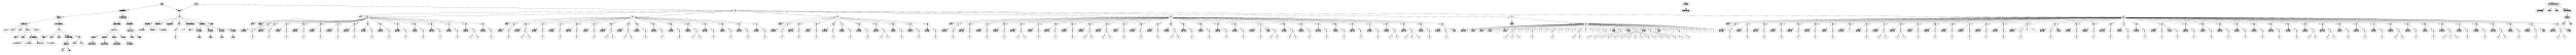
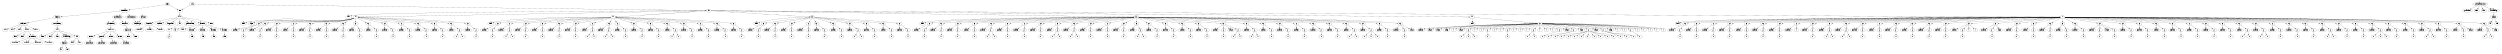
  digraph {
    n1 [label=TEI]
    n2 [label=teiHeader]
    n3 [label=text]
    n4 [label=fileDesc]
    n5 [label=profileDesc]
+   n6 [label=revisionDesc]
    n7 [label=front]
    n8 [label=titleStmt]
    n9 [label=sourceDesc]
    n10 [label=particDesc]
    n11 [label=textClass]
    n12 [label=listChange]
    n13 [label=title]
    n14 [label=title]
    n15 [label=title]
    n16 [label=author]
    n17 [label=editor]
    n18 [label=publicationStmt]
    n19 [label=publisher]
    n20 [label=idno]
    n21 [label=idno]
    n22 [label=availability]
    n23 [label=bibl]
    n24 [label=idno]
    n25 [label=idno]
    n26 [label=persName]
    n27 [label=forename]
    n28 [label=surname]
    n29 [label=nameLink]
    n30 [label=surname]
    n31 [label=licence]
    n32 [label=ab]
    n33 [label=ref]
    n34 [label=name]
    n35 [label=idno]
    n36 [label=idno]
    n37 [label=availability]
    n38 [label=bibl]
    n39 [label=licence]
    n40 [label=date]
    n41 [label=idno]
    n42 [label=ab]
    n43 [label=ref]
    n44 [label=listPerson]
    n45 [label=keywords]
    n46 [label=person]
    n47 [label=person]
    n48 [label=person]
    n49 [label=person]
    n50 [label=persName]
    n51 [label=persName]
    n52 [label=persName]
    n53 [label=persName]
    n54 [label=term]
    n55 [label=term]
    n56 [label=change]
    n57 [label=docTitle]
    n58 [label=docDate]
    n59 [label=docAuthor]
    n60 [label=div]
    n61 [label=performance]
    n62 [label=castList]
    n63 [label=note]
    n64 [label=body]
    n65 [label=div]
    n66 [label=titlePart]
    n67 [label=titlePart]
    n68 [label=titlePart]
    n69 [label=div]
    n70 [label=ab]
    n71 [label=head]
    n72 [label=castItem]
    n73 [label=castItem]
    n74 [label=castItem]
    n75 [label=castItem]
    n76 [label=p]
    n77 [label=role]
    n78 [label=role]
    n79 [label=role]
    n80 [label=role]
    n81 [label=head]
    n82 [label=div]
    n83 [label=div]
    n84 [label=div]
    n85 [label=div]
    n86 [label=div]
    n87 [label=div]
    n88 [label=head]
    n89 [label=stage]
    n90 [label=sp]
    n91 [label=sp]
    n92 [label=sp]
    n93 [label=sp]
    n94 [label=sp]
    n95 [label=sp]
    n96 [label=sp]
    n97 [label=sp]
    n98 [label=sp]
    n99 [label=sp]
    n100 [label=sp]
    n101 [label=sp]
    n102 [label=sp]
    n103 [label=sp]
    n104 [label=sp]
    n105 [label=head]
    n106 [label=sp]
    n107 [label=sp]
    n108 [label=sp]
    n109 [label=sp]
    n110 [label=sp]
    n111 [label=sp]
    n112 [label=sp]
    n113 [label=sp]
    n114 [label=sp]
    n115 [label=sp]
    n116 [label=sp]
    n117 [label=sp]
    n118 [label=sp]
    n119 [label=sp]
    n120 [label=sp]
    n121 [label=sp]
    n122 [label=head]
    n123 [label=sp]
    n124 [label=sp]
    n125 [label=sp]
    n126 [label=sp]
    n127 [label=sp]
    n128 [label=sp]
    n129 [label=sp]
    n130 [label=sp]
    n131 [label=sp]
    n132 [label=sp]
    n133 [label=head]
    n134 [label=sp]
    n135 [label=sp]
    n136 [label=sp]
    n137 [label=sp]
    n138 [label=sp]
    n139 [label=sp]
    n140 [label=sp]
    n141 [label=sp]
    n142 [label=sp]
    n143 [label=sp]
    n144 [label=sp]
    n145 [label=sp]
    n146 [label=sp]
    n147 [label=sp]
    n148 [label=sp]
    n149 [label=sp]
    n150 [label=sp]
    n151 [label=sp]
    n152 [label=sp]
    n153 [label=sp]
    n154 [label=sp]
    n155 [label=sp]
    n156 [label=sp]
    n157 [label=sp]
    n158 [label=sp]
    n159 [label=sp]
    n160 [label=sp]
    n161 [label=sp]
    n162 [label=sp]
    n163 [label=head]
    n164 [label=sp]
    n165 [label=head]
    n166 [label=sp]
    n167 [label=sp]
    n168 [label=sp]
    n169 [label=sp]
    n170 [label=sp]
    n171 [label=sp]
    n172 [label=sp]
    n173 [label=sp]
    n174 [label=sp]
    n175 [label=sp]
    n176 [label=sp]
    n177 [label=sp]
    n178 [label=sp]
    n179 [label=sp]
    n180 [label=sp]
    n181 [label=sp]
    n182 [label=sp]
    n183 [label=sp]
    n184 [label=sp]
    n185 [label=sp]
    n186 [label=sp]
    n187 [label=sp]
    n188 [label=sp]
    n189 [label=sp]
    n190 [label=sp]
    n191 [label=sp]
    n192 [label=sp]
    n193 [label=sp]
    n194 [label=sp]
    n195 [label=sp]
    n196 [label=sp]
    n197 [label=sp]
    n198 [label=sp]
    n199 [label=sp]
    n200 [label=sp]
    n201 [label=sp]
    n202 [label=sp]
    n203 [label=sp]
    n204 [label=sp]
    n205 [label=sp]
    n206 [label=sp]
    n207 [label=sp]
    n208 [label=sp]
    n209 [label=sp]
    n210 [label=sp]
    n211 [label=sp]
    n212 [label=sp]
    n213 [label=speaker]
    n214 [label=p]
    n215 [label=speaker]
    n216 [label=p]
    n217 [label=speaker]
    n218 [label=p]
    n219 [label=speaker]
    n220 [label=p]
    n221 [label=speaker]
    n222 [label=p]
    n223 [label=speaker]
    n224 [label=p]
    n225 [label=speaker]
    n226 [label=p]
    n227 [label=speaker]
    n228 [label=p]
    n229 [label=speaker]
    n230 [label=p]
    n231 [label=speaker]
    n232 [label=p]
    n233 [label=speaker]
    n234 [label=p]
    n235 [label=speaker]
    n236 [label=p]
    n237 [label=speaker]
    n238 [label=p]
    n239 [label=speaker]
    n240 [label=p]
    n241 [label=speaker]
    n242 [label=p]
    n243 [label=s]
    n244 [label=s]
    n245 [label=s]
    n246 [label=s]
    n247 [label=s]
    n248 [label=s]
    n249 [label=s]
    n250 [label=s]
    n251 [label=s]
    n252 [label=s]
    n253 [label=s]
    n254 [label=s]
    n255 [label=s]
    n256 [label=s]
    n257 [label=s]
    n258 [label=s]
    n259 [label=speaker]
    n260 [label=p]
    n261 [label=speaker]
    n262 [label=p]
    n263 [label=speaker]
    n264 [label=p]
    n265 [label=speaker]
    n266 [label=p]
    n267 [label=speaker]
    n268 [label=p]
    n269 [label=speaker]
    n270 [label=p]
    n271 [label=speaker]
    n272 [label=p]
    n273 [label=speaker]
    n274 [label=p]
    n275 [label=speaker]
    n276 [label=p]
    n277 [label=speaker]
    n278 [label=p]
    n279 [label=speaker]
    n280 [label=p]
    n281 [label=speaker]
    n282 [label=p]
    n283 [label=speaker]
    n284 [label=p]
    n285 [label=speaker]
    n286 [label=p]
    n287 [label=speaker]
    n288 [label=p]
    n289 [label=speaker]
    n290 [label=p]
    n291 [label=s]
    n292 [label=s]
    n293 [label=s]
    n294 [label=s]
    n295 [label=s]
    n296 [label=s]
    n297 [label=s]
    n298 [label=s]
    n299 [label=s]
    n300 [label=s]
    n301 [label=s]
    n302 [label=s]
    n303 [label=s]
    n304 [label=s]
    n305 [label=s]
    n306 [label=s]
    n307 [label=s]
    n308 [label=s]
    n309 [label=s]
    n310 [label=s]
    n311 [label=speaker]
    n312 [label=p]
    n313 [label=speaker]
    n314 [label=p]
    n315 [label=speaker]
    n316 [label=p]
    n317 [label=speaker]
    n318 [label=p]
    n319 [label=speaker]
    n320 [label=p]
    n321 [label=speaker]
    n322 [label=p]
    n323 [label=speaker]
    n324 [label=p]
    n325 [label=speaker]
    n326 [label=p]
    n327 [label=speaker]
    n328 [label=p]
    n329 [label=speaker]
    n330 [label=p]
    n331 [label=s]
    n332 [label=s]
    n333 [label=s]
    n334 [label=s]
    n335 [label=s]
    n336 [label=s]
    n337 [label=s]
    n338 [label=s]
    n339 [label=s]
    n340 [label=s]
    n341 [label=s]
    n342 [label=speaker]
    n343 [label=p]
    n344 [label=speaker]
    n345 [label=p]
    n346 [label=speaker]
    n347 [label=p]
    n348 [label=speaker]
    n349 [label=p]
    n350 [label=speaker]
    n351 [label=p]
    n352 [label=speaker]
    n353 [label=p]
    n354 [label=speaker]
    n355 [label=p]
    n356 [label=speaker]
    n357 [label=p]
    n358 [label=speaker]
    n359 [label=p]
    n360 [label=speaker]
    n361 [label=p]
    n362 [label=speaker]
    n363 [label=p]
    n364 [label=speaker]
    n365 [label=p]
    n366 [label=speaker]
    n367 [label=p]
    n368 [label=speaker]
    n369 [label=p]
    n370 [label=speaker]
    n371 [label=p]
    n372 [label=speaker]
    n373 [label=p]
    n374 [label=speaker]
    n375 [label=p]
    n376 [label=speaker]
    n377 [label=p]
    n378 [label=speaker]
    n379 [label=p]
    n380 [label=stage]
    n381 [label=p]
    n382 [label=speaker]
    n383 [label=p]
    n384 [label=speaker]
    n385 [label=p]
    n386 [label=speaker]
    n387 [label=p]
    n388 [label=speaker]
    n389 [label=p]
    n390 [label=speaker]
    n391 [label=p]
    n392 [label=speaker]
    n393 [label=p]
    n394 [label=speaker]
    n395 [label=p]
    n396 [label=speaker]
    n397 [label=p]
    n398 [label=speaker]
    n399 [label=p]
    n400 [label=speaker]
    n401 [label=p]
    n402 [label=stage]
    n403 [label=s]
    n404 [label=s]
    n405 [label=s]
    n406 [label=s]
    n407 [label=s]
    n408 [label=s]
    n409 [label=s]
    n410 [label=s]
    n411 [label=s]
    n412 [label=s]
    n413 [label=s]
    n414 [label=s]
    n415 [label=s]
    n416 [label=s]
    n417 [label=s]
    n418 [label=s]
    n419 [label=s]
    n420 [label=s]
    n421 [label=s]
    n422 [label=s]
    n423 [label=s]
    n424 [label=s]
    n425 [label=s]
    n426 [label=s]
    n427 [label=s]
    n428 [label=s]
    n429 [label=s]
    n430 [label=s]
    n431 [label=s]
    n432 [label=s]
    n433 [label=s]
    n434 [label=s]
    n435 [label=s]
    n436 [label=s]
    n437 [label=s]
    n438 [label=s]
    n439 [label=s]
    n440 [label=s]
    n441 [label=s]
    n442 [label=speaker]
    n443 [label=stage]
    n444 [label=stage]
    n445 [label=stage]
    n446 [label=l]
    n447 [label=stage]
    n448 [label=p]
    n449 [label=l]
    n450 [label=l]
    n451 [label=p]
    n452 [label=l]
    n453 [label=l]
    n454 [label=p]
    n455 [label=l]
    n456 [label=l]
    n457 [label=l]
    n458 [label=p]
    n459 [label=l]
    n460 [label=l]
    n461 [label=l]
    n462 [label=p]
    n463 [label=stage]
    n464 [label=p]
    n465 [label=stage]
    n466 [label=p]
    n467 [label=stage]
    n468 [label=p]
    n469 [label=stage]
    n470 [label=l]
    n471 [label=l]
    n472 [label=p]
    n473 [label=l]
    n474 [label=l]
    n475 [label=l]
    n476 [label=l]
    n477 [label=l]
    n478 [label=s]
    n479 [label=s]
    n480 [label=s]
    n481 [label=s]
    n482 [label=s]
    n483 [label=s]
    n484 [label=s]
    n485 [label=s]
    n486 [label=s]
    n487 [label=s]
    n488 [label=s]
    n489 [label=s]
    n490 [label=s]
    n491 [label=s]
    n492 [label=s]
    n493 [label=s]
    n494 [label=s]
    n495 [label=s]
    n496 [label=s]
    n497 [label=s]
    n498 [label=s]
    n499 [label=s]
    n500 [label=s]
    n501 [label=speaker]
    n502 [label=p]
    n503 [label=speaker]
    n504 [label=p]
    n505 [label=speaker]
    n506 [label=p]
    n507 [label=speaker]
    n508 [label=p]
    n509 [label=speaker]
    n510 [label=p]
    n511 [label=speaker]
    n512 [label=p]
    n513 [label=speaker]
    n514 [label=p]
    n515 [label=speaker]
    n516 [label=l]
    n517 [label=speaker]
    n518 [label=p]
    n519 [label=speaker]
    n520 [label=p]
    n521 [label=speaker]
    n522 [label=p]
    n523 [label=speaker]
    n524 [label=p]
    n525 [label=speaker]
    n526 [label=p]
    n527 [label=speaker]
    n528 [label=p]
    n529 [label=speaker]
    n530 [label=p]
    n531 [label=speaker]
    n532 [label=p]
    n533 [label=speaker]
    n534 [label=p]
    n535 [label=speaker]
    n536 [label=p]
    n537 [label=l]
    n538 [label=l]
    n539 [label=speaker]
    n540 [label=p]
    n541 [label=stage]
    n542 [label=speaker]
    n543 [label=p]
    n544 [label=speaker]
    n545 [label=p]
    n546 [label=speaker]
    n547 [label=p]
    n548 [label=speaker]
    n549 [label=p]
    n550 [label=speaker]
    n551 [label=p]
    n552 [label=speaker]
    n553 [label=p]
    n554 [label=stage]
    n555 [label=p]
    n556 [label=speaker]
    n557 [label=p]
    n558 [label=speaker]
    n559 [label=p]
    n560 [label=speaker]
    n561 [label=p]
    n562 [label=speaker]
    n563 [label=p]
    n564 [label=speaker]
    n565 [label=p]
    n566 [label=speaker]
    n567 [label=p]
    n568 [label=speaker]
    n569 [label=p]
    n570 [label=speaker]
    n571 [label=p]
    n572 [label=speaker]
    n573 [label=p]
    n574 [label=speaker]
    n575 [label=p]
    n576 [label=speaker]
    n577 [label=p]
    n578 [label=speaker]
    n579 [label=p]
    n580 [label=speaker]
    n581 [label=p]
    n582 [label=speaker]
    n583 [label=p]
    n584 [label=speaker]
    n585 [label=p]
    n586 [label=speaker]
    n587 [label=p]
    n588 [label=speaker]
    n589 [label=p]
    n590 [label=speaker]
    n591 [label=p]
    n592 [label=speaker]
    n593 [label=p]
    n594 [label=speaker]
    n595 [label=p]
    n596 [label=speaker]
    n597 [label=p]
    n598 [label=stage]
    n599 [label=speaker]
    n600 [label=p]
    n601 [label=stage]
    n602 [label=s]
    n603 [label=s]
    n604 [label=s]
    n605 [label=s]
    n606 [label=s]
    n607 [label=s]
    n608 [label=s]
    n609 [label=s]
    n610 [label=s]
    n611 [label=s]
    n612 [label=s]
    n613 [label=s]
    n614 [label=s]
    n615 [label=s]
    n616 [label=s]
    n617 [label=s]
    n618 [label=s]
    n619 [label=s]
    n620 [label=s]
    n621 [label=s]
    n622 [label=s]
    n623 [label=s]
    n624 [label=s]
    n625 [label=s]
    n626 [label=s]
    n627 [label=s]
    n628 [label=s]
    n629 [label=s]
    n630 [label=s]
    n631 [label=s]
    n632 [label=s]
    n633 [label=s]
    n634 [label=s]
    n635 [label=s]
    n636 [label=s]
    n637 [label=s]
    n638 [label=s]
    n639 [label=s]
    n640 [label=s]
    n641 [label=s]
    n642 [label=s]
    n643 [label=s]
    n644 [label=s]
    n645 [label=s]
    n646 [label=s]
    n647 [label=s]
    n648 [label=s]
    n649 [label=s]
    n650 [label=s]
    n651 [label=s]
    n652 [label=s]
    n653 [label=s]
    n654 [label=s]
    n655 [label=s]
    n656 [label=s]
    n657 [label=s]
    n1 -> n2
    n1 -> n3
    n2 -> n4
    n2 -> n5
+   n2 -> n6
    n3 -> n7
    n4 -> n8
    n4 -> n9
    n5 -> n10
    n5 -> n11
+   n6 -> n12
    n7 -> n57
    n7 -> n58
    n7 -> n59
    n7 -> n60
    n7 -> n61
    n7 -> n62
    n7 -> n63
    n8 -> n13
    n8 -> n14
    n8 -> n15
    n8 -> n16
    n8 -> n17
    n9 -> n23
    n10 -> n44
    n11 -> n45
    n16 -> n24
    n16 -> n25
    n16 -> n26
    n18 -> n19
    n18 -> n20
    n18 -> n21
    n18 -> n22
    n22 -> n31
    n23 -> n34
    n23 -> n35
    n23 -> n36
    n23 -> n37
    n23 -> n38
    n26 -> n27
    n26 -> n28
    n26 -> n29
    n26 -> n30
    n31 -> n32
    n31 -> n33
    n37 -> n39
    n38 -> n40
    n38 -> n41
    n39 -> n42
    n39 -> n43
    n44 -> n46
    n44 -> n47
    n44 -> n48
    n44 -> n49
    n45 -> n54
    n45 -> n55
    n46 -> n50
    n47 -> n51
    n48 -> n52
    n49 -> n53
    n56 -> n12
    n57 -> n66
    n57 -> n67
    n57 -> n68
    n60 -> n69
    n61 -> n70
    n62 -> n71
    n62 -> n72
    n62 -> n73
    n62 -> n74
    n62 -> n75
    n64 -> n3
    n64 -> n65
    n65 -> n81
    n65 -> n82
    n65 -> n83
    n65 -> n84
    n65 -> n85
    n65 -> n86
    n65 -> n87
    n69 -> n76
    n72 -> n77
    n73 -> n78
    n74 -> n79
    n75 -> n80
    n82 -> n88
    n82 -> n89
    n82 -> n90
    n82 -> n91
    n82 -> n92
    n82 -> n93
    n82 -> n94
    n82 -> n95
    n82 -> n96
    n82 -> n97
    n82 -> n98
    n82 -> n99
    n82 -> n100
    n82 -> n101
    n82 -> n102
    n82 -> n103
    n82 -> n104
    n83 -> n105
    n83 -> n106
    n83 -> n107
    n83 -> n108
    n83 -> n109
    n83 -> n110
    n83 -> n111
    n83 -> n112
    n83 -> n113
    n83 -> n114
    n83 -> n115
    n83 -> n116
    n83 -> n117
    n83 -> n118
    n83 -> n119
    n83 -> n120
    n83 -> n121
    n84 -> n122
    n84 -> n123
    n84 -> n124
    n84 -> n125
    n84 -> n126
    n84 -> n127
    n84 -> n128
    n84 -> n129
    n84 -> n130
    n84 -> n131
    n84 -> n132
    n85 -> n133
    n85 -> n134
    n85 -> n135
    n85 -> n136
    n85 -> n137
    n85 -> n138
    n85 -> n139
    n85 -> n140
    n85 -> n141
    n85 -> n142
    n85 -> n143
    n85 -> n144
    n85 -> n145
    n85 -> n146
    n85 -> n147
    n85 -> n148
    n85 -> n149
    n85 -> n150
    n85 -> n151
    n85 -> n152
    n85 -> n153
    n85 -> n154
    n85 -> n155
    n85 -> n156
    n85 -> n157
    n85 -> n158
    n85 -> n159
    n85 -> n160
    n85 -> n161
    n85 -> n162
    n86 -> n163
    n86 -> n164
    n87 -> n165
    n87 -> n166
    n87 -> n167
    n87 -> n168
    n87 -> n169
    n87 -> n170
    n87 -> n171
    n87 -> n172
    n87 -> n173
    n87 -> n174
    n87 -> n175
    n87 -> n176
    n87 -> n177
    n87 -> n178
    n87 -> n179
    n87 -> n180
    n87 -> n181
    n87 -> n182
    n87 -> n183
    n87 -> n184
    n87 -> n185
    n87 -> n186
    n87 -> n187
    n87 -> n188
    n87 -> n189
    n87 -> n190
    n87 -> n191
    n87 -> n192
    n87 -> n193
    n87 -> n194
    n87 -> n195
    n87 -> n196
    n87 -> n197
    n87 -> n198
    n87 -> n199
    n87 -> n200
    n87 -> n201
    n87 -> n202
    n87 -> n203
    n87 -> n204
    n87 -> n205
    n87 -> n206
    n87 -> n207
    n87 -> n208
    n87 -> n209
    n87 -> n210
    n87 -> n211
    n87 -> n212
    n90 -> n213
    n90 -> n214
    n91 -> n215
    n91 -> n216
    n92 -> n217
    n92 -> n218
    n93 -> n219
    n93 -> n220
    n94 -> n221
    n94 -> n222
    n95 -> n223
    n95 -> n224
    n96 -> n225
    n96 -> n226
    n97 -> n227
    n97 -> n228
    n98 -> n229
    n98 -> n230
    n99 -> n231
    n99 -> n232
    n100 -> n233
    n100 -> n234
    n101 -> n235
    n101 -> n236
    n102 -> n237
    n102 -> n238
    n103 -> n239
    n103 -> n240
    n104 -> n241
    n104 -> n242
    n106 -> n259
    n106 -> n260
    n107 -> n261
    n107 -> n262
    n108 -> n263
    n108 -> n264
    n109 -> n265
    n109 -> n266
    n110 -> n267
    n110 -> n268
    n111 -> n269
    n111 -> n270
    n112 -> n271
    n112 -> n272
    n113 -> n273
    n113 -> n274
    n114 -> n275
    n114 -> n276
    n115 -> n277
    n115 -> n278
    n116 -> n279
    n116 -> n280
    n117 -> n281
    n117 -> n282
    n118 -> n283
    n118 -> n284
    n119 -> n285
    n119 -> n286
    n120 -> n287
    n120 -> n288
    n121 -> n289
    n121 -> n290
    n123 -> n311
    n123 -> n312
    n124 -> n313
    n124 -> n314
    n125 -> n315
    n125 -> n316
    n126 -> n317
    n126 -> n318
    n127 -> n319
    n127 -> n320
    n128 -> n321
    n128 -> n322
    n129 -> n323
    n129 -> n324
    n130 -> n325
    n130 -> n326
    n131 -> n327
    n131 -> n328
    n132 -> n329
    n132 -> n330
    n134 -> n342
    n134 -> n343
    n135 -> n344
    n135 -> n345
    n136 -> n346
    n136 -> n347
    n137 -> n348
    n137 -> n349
    n138 -> n350
    n138 -> n351
    n139 -> n352
    n139 -> n353
    n140 -> n354
    n140 -> n355
    n141 -> n356
    n141 -> n357
    n142 -> n358
    n142 -> n359
    n143 -> n360
    n143 -> n361
    n144 -> n362
    n144 -> n363
    n145 -> n364
    n145 -> n365
    n146 -> n366
    n146 -> n367
    n147 -> n368
    n147 -> n369
    n148 -> n370
    n148 -> n371
    n149 -> n372
    n149 -> n373
    n150 -> n374
    n150 -> n375
    n151 -> n376
    n151 -> n377
    n152 -> n378
    n152 -> n379
    n152 -> n380
    n152 -> n381
    n153 -> n382
    n153 -> n383
    n154 -> n384
    n154 -> n385
    n155 -> n386
    n155 -> n387
    n156 -> n388
    n156 -> n389
    n157 -> n390
    n157 -> n391
    n158 -> n392
    n158 -> n393
    n159 -> n394
    n159 -> n395
    n160 -> n396
    n160 -> n397
    n161 -> n398
    n161 -> n399
    n162 -> n400
    n162 -> n401
    n162 -> n402
    n164 -> n442
    n164 -> n443
    n164 -> n444
    n164 -> n445
    n164 -> n446
    n164 -> n447
    n164 -> n448
    n164 -> n449
    n164 -> n450
    n164 -> n451
    n164 -> n452
    n164 -> n453
    n164 -> n454
    n164 -> n455
    n164 -> n456
    n164 -> n457
    n164 -> n458
    n164 -> n459
    n164 -> n460
    n164 -> n461
    n164 -> n462
    n164 -> n463
    n164 -> n464
    n164 -> n465
    n164 -> n466
    n164 -> n467
    n164 -> n468
    n164 -> n469
    n164 -> n470
    n164 -> n471
    n164 -> n472
    n164 -> n473
    n164 -> n474
    n164 -> n475
    n164 -> n476
    n164 -> n477
    n166 -> n501
    n166 -> n502
    n167 -> n503
    n167 -> n504
    n168 -> n505
    n168 -> n506
    n169 -> n507
    n169 -> n508
    n170 -> n509
    n170 -> n510
    n171 -> n511
    n171 -> n512
    n172 -> n513
    n172 -> n514
    n173 -> n515
    n173 -> n516
    n174 -> n517
    n174 -> n518
    n175 -> n519
    n175 -> n520
    n176 -> n521
    n176 -> n522
    n177 -> n523
    n177 -> n524
    n178 -> n525
    n178 -> n526
    n179 -> n527
    n179 -> n528
    n180 -> n529
    n180 -> n530
    n181 -> n531
    n181 -> n532
    n182 -> n533
    n182 -> n534
    n183 -> n535
    n183 -> n536
    n183 -> n537
    n183 -> n538
    n184 -> n539
    n184 -> n540
    n184 -> n541
    n185 -> n542
    n185 -> n543
    n186 -> n544
    n186 -> n545
    n187 -> n546
    n187 -> n547
    n188 -> n548
    n188 -> n549
    n189 -> n550
    n189 -> n551
    n190 -> n552
    n190 -> n553
    n190 -> n554
    n190 -> n555
    n191 -> n556
    n191 -> n557
    n192 -> n558
    n192 -> n559
    n193 -> n560
    n193 -> n561
    n194 -> n562
    n194 -> n563
    n195 -> n564
    n195 -> n565
    n196 -> n566
    n196 -> n567
    n197 -> n568
    n197 -> n569
    n198 -> n570
    n198 -> n571
    n199 -> n572
    n199 -> n573
    n200 -> n574
    n200 -> n575
    n201 -> n576
    n201 -> n577
    n202 -> n578
    n202 -> n579
    n203 -> n580
    n203 -> n581
    n204 -> n582
    n204 -> n583
    n205 -> n584
    n205 -> n585
    n206 -> n586
    n206 -> n587
    n207 -> n588
    n207 -> n589
    n208 -> n590
    n208 -> n591
    n209 -> n592
    n209 -> n593
    n210 -> n594
    n210 -> n595
    n211 -> n596
    n211 -> n597
    n211 -> n598
    n212 -> n599
    n212 -> n600
    n212 -> n601
    n214 -> n243
    n216 -> n244
    n218 -> n245
    n220 -> n246
    n222 -> n247
    n224 -> n248
    n226 -> n249
    n228 -> n250
    n230 -> n251
    n232 -> n252
    n234 -> n253
    n236 -> n254
    n238 -> n255
    n240 -> n256
    n240 -> n257
    n242 -> n258
    n260 -> n291
    n262 -> n292
    n262 -> n293
    n264 -> n294
    n266 -> n295
    n268 -> n296
    n270 -> n297
    n272 -> n298
    n272 -> n299
    n274 -> n300
    n274 -> n301
    n276 -> n302
    n278 -> n303
    n280 -> n304
    n282 -> n305
    n282 -> n306
    n284 -> n307
    n286 -> n308
    n288 -> n309
    n290 -> n310
    n312 -> n331
    n314 -> n332
    n316 -> n333
    n318 -> n334
    n320 -> n335
    n322 -> n336
    n324 -> n337
    n324 -> n338
    n326 -> n339
    n328 -> n340
    n330 -> n341
    n343 -> n403
    n345 -> n404
    n347 -> n405
    n349 -> n406
    n351 -> n407
    n351 -> n408
    n353 -> n409
    n355 -> n410
    n357 -> n411
    n359 -> n412
    n359 -> n413
    n361 -> n414
    n361 -> n415
    n363 -> n416
    n365 -> n417
    n367 -> n418
    n369 -> n419
    n369 -> n420
    n371 -> n421
    n373 -> n422
    n375 -> n423
    n377 -> n424
    n379 -> n425
    n381 -> n426
    n381 -> n427
    n383 -> n428
    n383 -> n429
    n385 -> n430
    n387 -> n431
    n389 -> n432
    n391 -> n433
    n393 -> n434
    n395 -> n435
    n395 -> n436
    n397 -> n437
    n397 -> n438
    n397 -> n439
    n399 -> n440
    n401 -> n441
    n448 -> n478
    n448 -> n479
    n448 -> n480
    n451 -> n481
    n454 -> n482
    n458 -> n483
    n458 -> n484
    n462 -> n485
    n464 -> n486
    n464 -> n487
    n466 -> n488
    n466 -> n489
    n466 -> n490
    n466 -> n491
    n466 -> n492
    n466 -> n493
    n466 -> n494
    n466 -> n495
    n466 -> n496
    n468 -> n497
    n468 -> n498
    n468 -> n499
    n472 -> n500
    n502 -> n602
    n504 -> n603
    n506 -> n604
    n508 -> n605
    n510 -> n606
    n512 -> n607
    n514 -> n608
    n518 -> n609
    n520 -> n610
    n520 -> n611
    n522 -> n612
    n522 -> n613
    n524 -> n614
    n526 -> n615
    n528 -> n616
    n530 -> n617
    n532 -> n618
    n534 -> n619
    n536 -> n620
    n540 -> n621
    n543 -> n622
    n545 -> n623
    n547 -> n624
    n549 -> n625
    n551 -> n626
    n553 -> n627
    n555 -> n628
    n557 -> n629
    n559 -> n630
    n561 -> n631
    n563 -> n632
    n565 -> n633
    n567 -> n634
    n569 -> n635
    n571 -> n636
    n571 -> n637
    n573 -> n638
    n573 -> n639
    n575 -> n640
    n577 -> n641
    n579 -> n642
    n581 -> n643
    n581 -> n644
    n583 -> n645
    n585 -> n646
    n587 -> n647
    n587 -> n648
    n587 -> n649
    n589 -> n650
    n591 -> n651
    n593 -> n652
    n593 -> n653
    n595 -> n654
    n597 -> n655
    n600 -> n656
    n600 -> n657
  }
